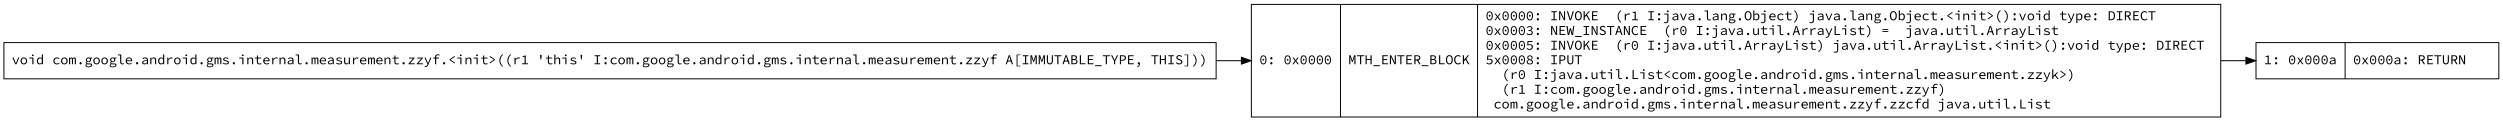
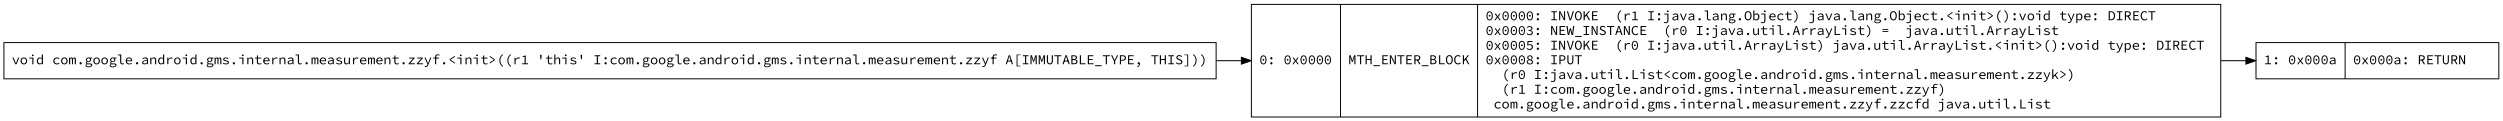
  digraph {
    rankdir=LR
    fontname="Source Code Pro"
    node [shape=record fontname="Source Code Pro"]
    edge [fontname="Source Code Pro"]
-   n1 [label="{0\:\ 0x0000|MTH_ENTER_BLOCK\l|0x0000: INVOKE  (r1 I:java.lang.Object) java.lang.Object.\<init\>():void type: DIRECT \l0x0003: NEW_INSTANCE  (r0 I:java.util.ArrayList) =  java.util.ArrayList \l0x0005: INVOKE  (r0 I:java.util.ArrayList) java.util.ArrayList.\<init\>():void type: DIRECT \l5x0008: IPUT  \l  (r0 I:java.util.List\<com.google.android.gms.internal.measurement.zzyk\>)\l  (r1 I:com.google.android.gms.internal.measurement.zzyf)\l com.google.android.gms.internal.measurement.zzyf.zzcfd java.util.List \l}"]
+   n1 [label="{0\:\ 0x0000|MTH_ENTER_BLOCK\l|0x0000: INVOKE  (r1 I:java.lang.Object) java.lang.Object.\<init\>():void type: DIRECT \l0x0003: NEW_INSTANCE  (r0 I:java.util.ArrayList) =  java.util.ArrayList \l0x0005: INVOKE  (r0 I:java.util.ArrayList) java.util.ArrayList.\<init\>():void type: DIRECT \l0x0008: IPUT  \l  (r0 I:java.util.List\<com.google.android.gms.internal.measurement.zzyk\>)\l  (r1 I:com.google.android.gms.internal.measurement.zzyf)\l com.google.android.gms.internal.measurement.zzyf.zzcfd java.util.List \l}"]
    n2 [label="{1\:\ 0x000a|0x000a: RETURN   \l}"]
    n3 [label="{void com.google.android.gms.internal.measurement.zzyf.\<init\>((r1 'this' I:com.google.android.gms.internal.measurement.zzyf A[IMMUTABLE_TYPE, THIS])) }"]
    n1 -> n2
    n3 -> n1
  }
